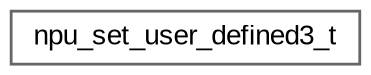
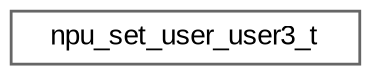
  digraph {
    rankdir=LR
    fontname="Liberation Sans"
-   n1 [color=grey40 fillcolor=white fontname="Liberation Sans" fontsize=10 height=0.2 label=npu_set_user_defined3_t shape=box style=filled width=0.4]
+   n1 [color=grey40 fillcolor=white fontname="Liberation Sans" fontsize=10 height=0.2 label=npu_set_user_user3_t shape=box style=filled width=0.4]
  }
